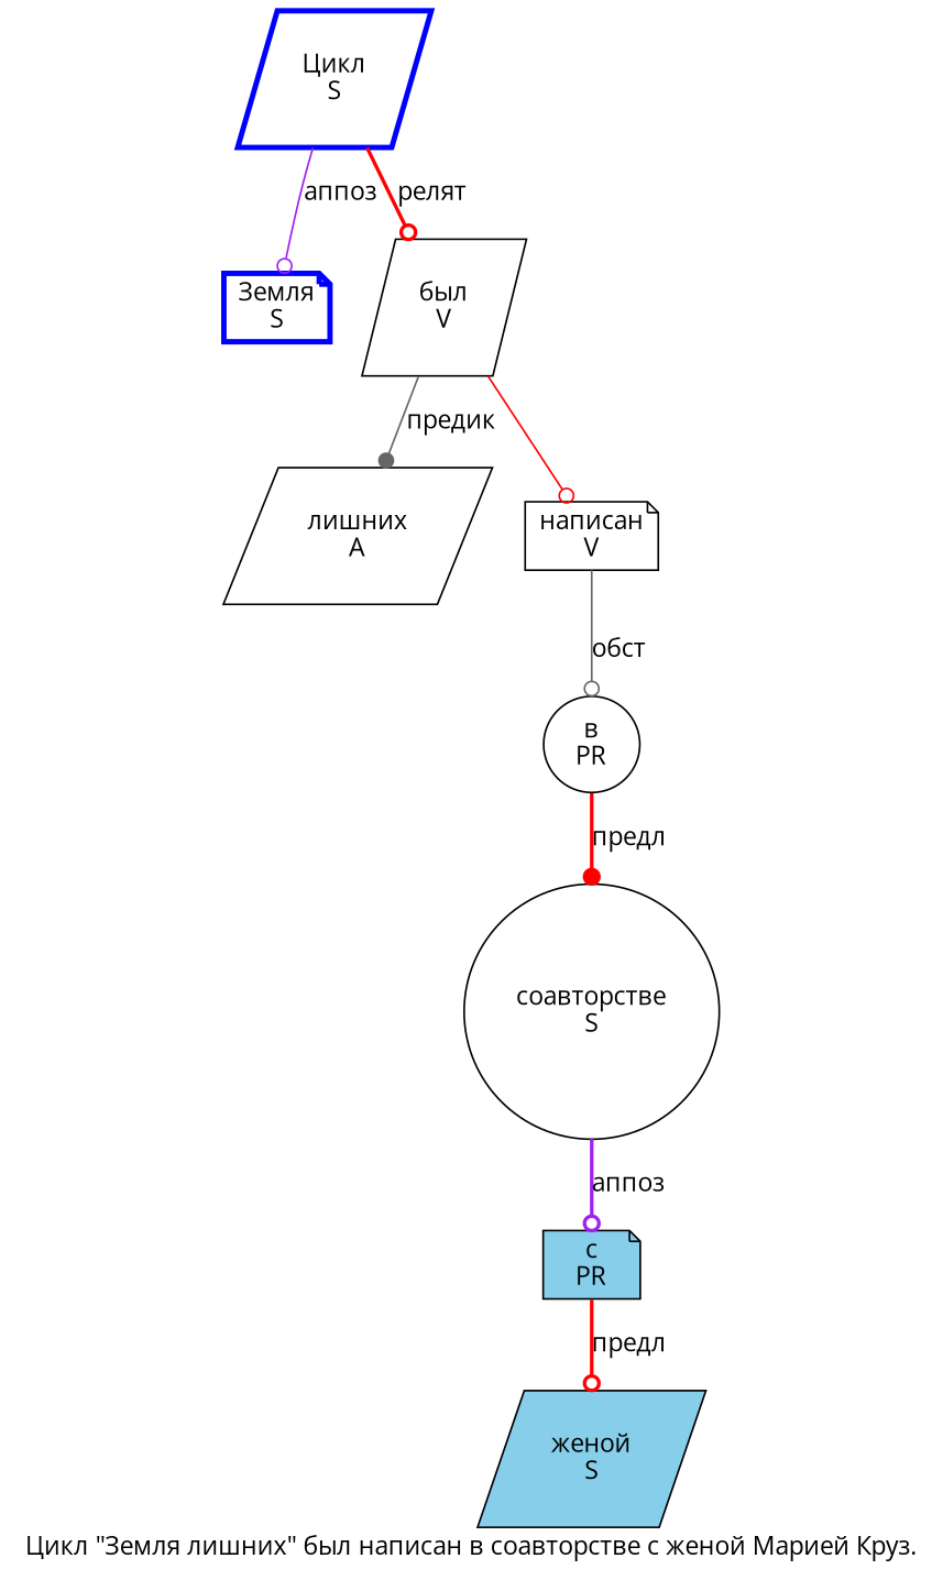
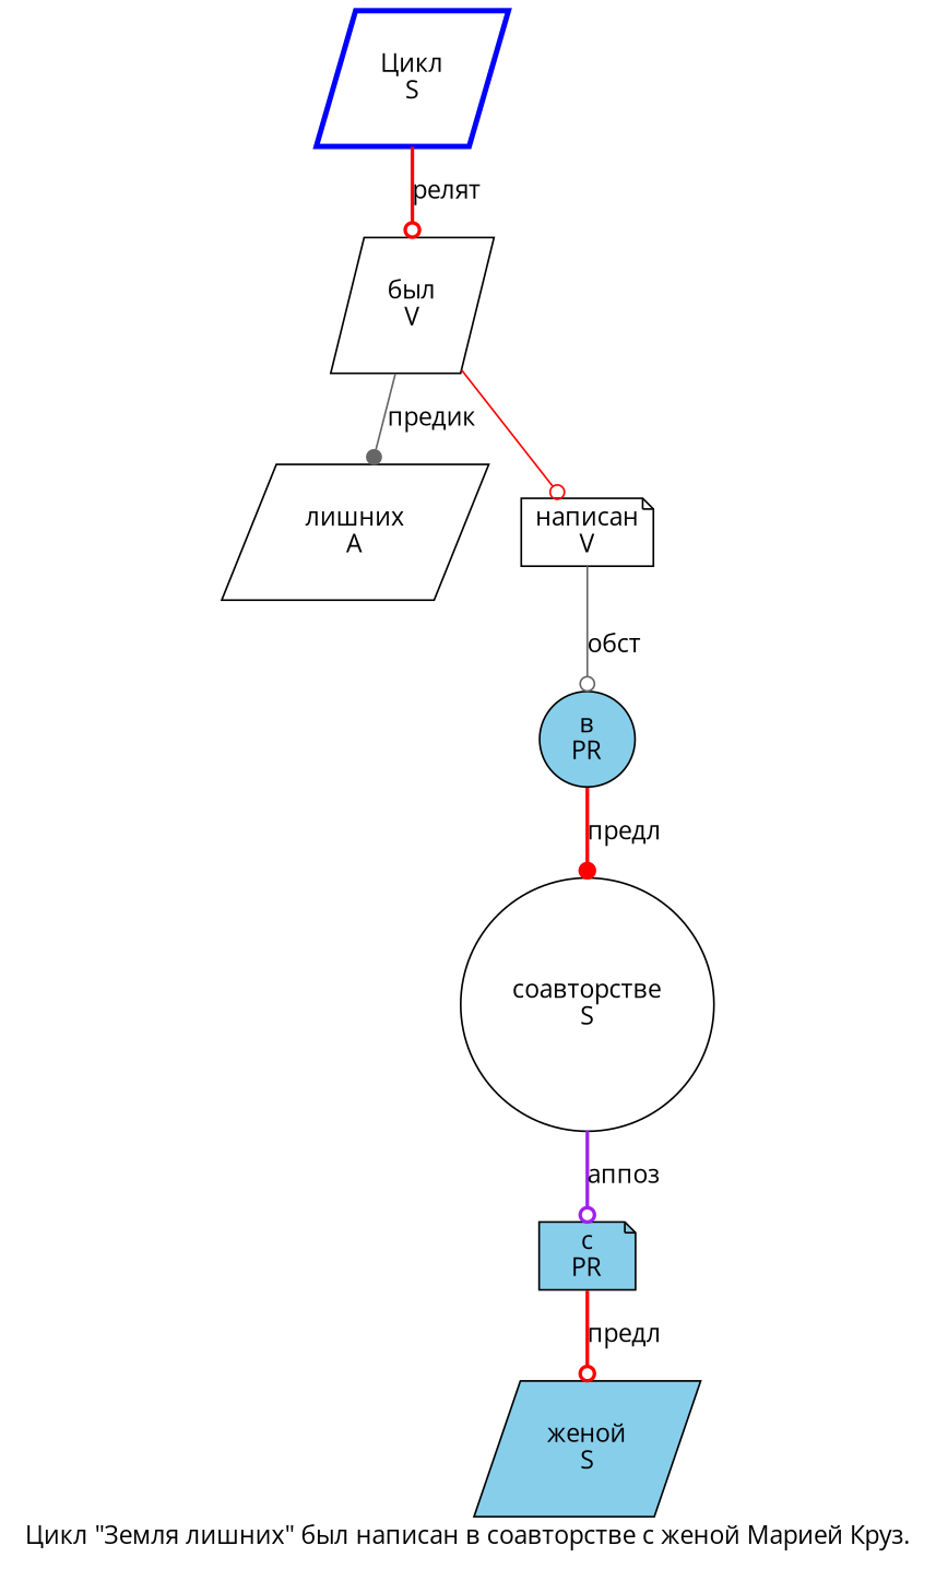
  digraph {
    fontname="Open Sans"
    label="Цикл \"Земля лишних\" был написан в соавторстве с женой Марией Круз."
    node [fillcolor=white fontname="Open Sans" penwidth=1 shape=parallelogram style=filled]
    edge [arrowhead=odot color=red fontname="Open Sans" style=solid]
    n1 [color=blue label="Цикл\nS" penwidth=3]
-   n2 [color=blue label="Земля\nS" penwidth=3 shape=note]
    n3 [label="был\nV"]
    n4 [label="лишних\nA"]
    n5 [label="написан\nV" shape=note]
-   n6 [label="в\nPR" shape=circle]
+   n6 [fillcolor=skyblue label="в\nPR" shape=circle]
    n7 [label="соавторстве\nS" shape=circle]
    n8 [fillcolor=skyblue label="с\nPR" shape=note]
    n9 [fillcolor=skyblue label="женой\nS"]
-   n1 -> n2 [color=purple label="аппоз"]
    n1 -> n3 [label="релят" style=bold]
    n3 -> n4 [arrowhead=dot color=gray40 label="предик"]
    n3 -> n5
    n5 -> n6 [color=gray40 label="обст"]
    n6 -> n7 [arrowhead=dot label="предл" style=bold]
    n7 -> n8 [color=purple label="аппоз" style=bold]
    n8 -> n9 [label="предл" style=bold]
  }
